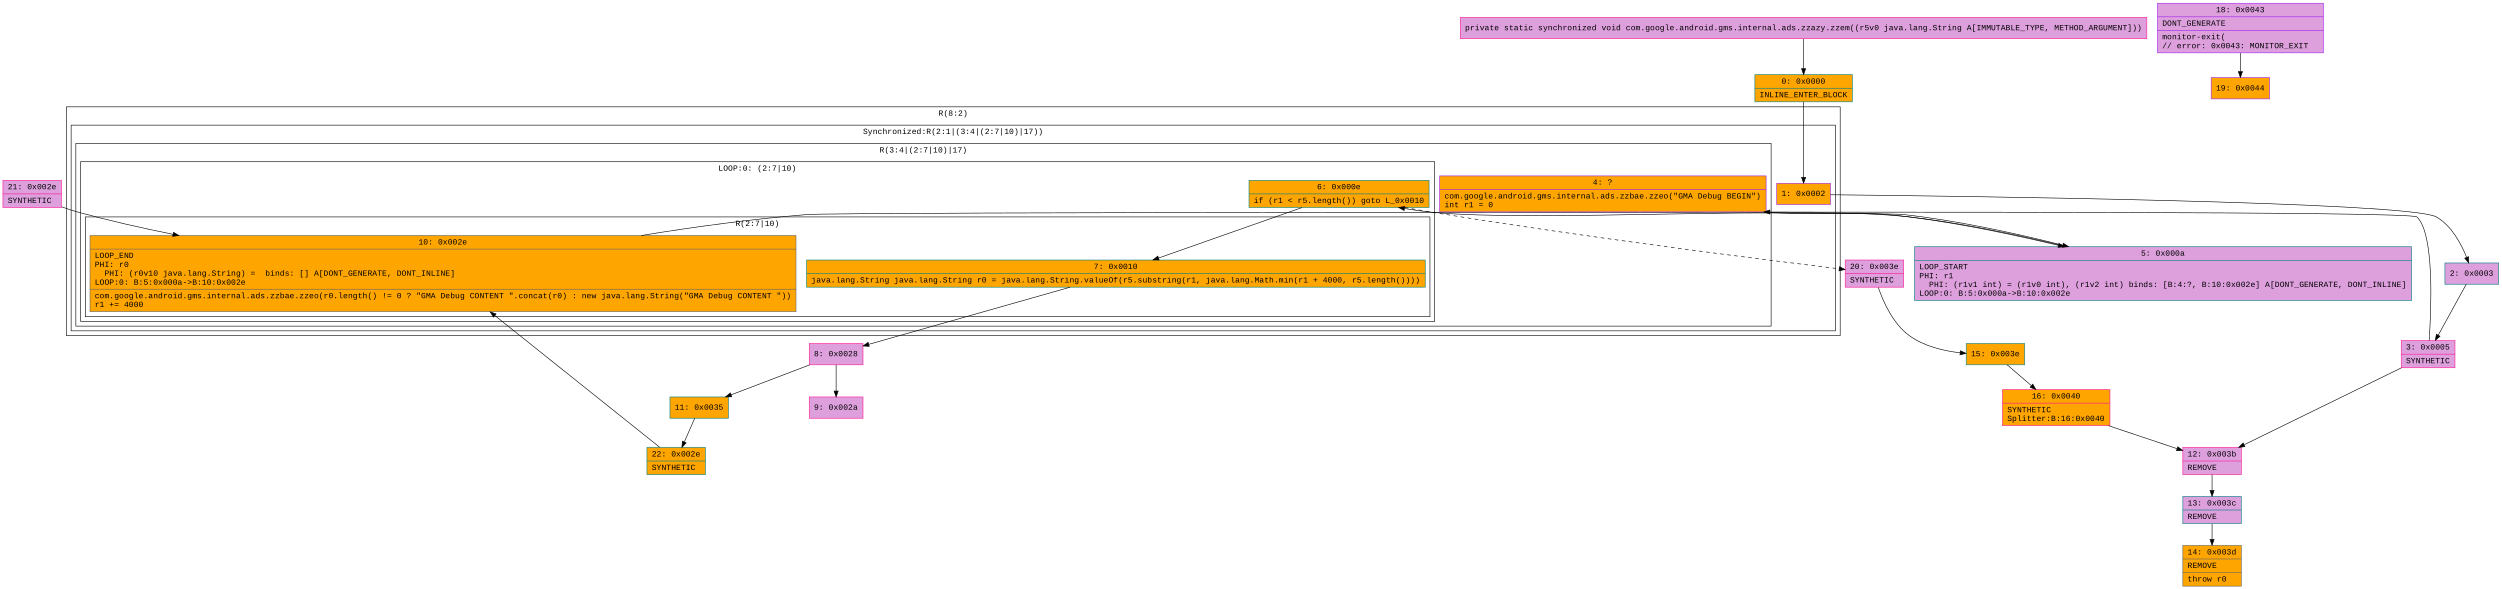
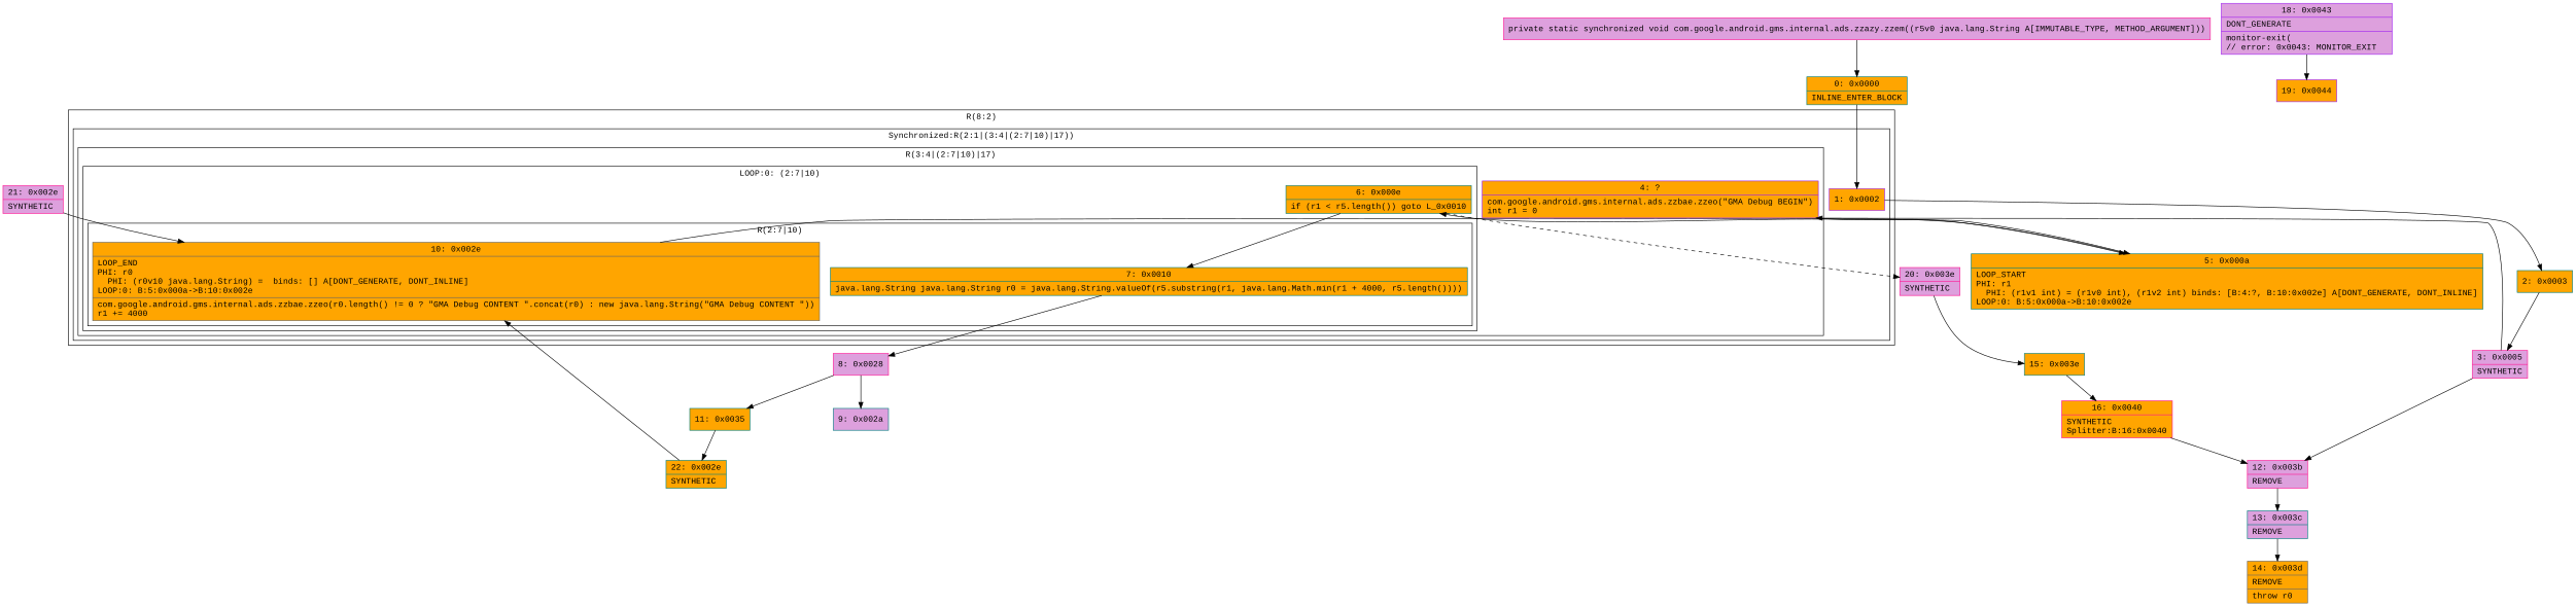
  digraph {
    fontname="Liberation Mono"
    node [color=teal fillcolor=orange fontname="Liberation Mono" shape=record style=filled]
    edge [fontname="Liberation Mono"]
    n1 [label="{7\:\ 0x0010|java.lang.String java.lang.String r0 = java.lang.String.valueOf(r5.substring(r1, java.lang.Math.min(r1 + 4000, r5.length())))\l}"]
    n2 [color=gray40 label="{10\:\ 0x002e|LOOP_END\lPHI: r0 \l  PHI: (r0v10 java.lang.String) =  binds: [] A[DONT_GENERATE, DONT_INLINE]\lLOOP:0: B:5:0x000a\-\>B:10:0x002e\l|com.google.android.gms.internal.ads.zzbae.zzeo(r0.length() != 0 ? \"GMA Debug CONTENT \".concat(r0) : new java.lang.String(\"GMA Debug CONTENT \"))\lr1 += 4000\l}"]
    n3 [label="{6\:\ 0x000e|if (r1 \< r5.length()) goto L_0x0010\l}"]
    n4 [color=purple label="{4\:\ ?|com.google.android.gms.internal.ads.zzbae.zzeo(\"GMA Debug BEGIN\")\lint r1 = 0\l}"]
    n5 [color=purple label="{1\:\ 0x0002}"]
    n6 [color=deeppink fillcolor=plum label="{8\:\ 0x0028}"]
-   n7 [fillcolor=plum label="{5\:\ 0x000a|LOOP_START\lPHI: r1 \l  PHI: (r1v1 int) = (r1v0 int), (r1v2 int) binds: [B:4:?, B:10:0x002e] A[DONT_GENERATE, DONT_INLINE]\lLOOP:0: B:5:0x000a\-\>B:10:0x002e\l}"]
+   n7 [label="{5\:\ 0x000a|LOOP_START\lPHI: r1 \l  PHI: (r1v1 int) = (r1v0 int), (r1v2 int) binds: [B:4:?, B:10:0x002e] A[DONT_GENERATE, DONT_INLINE]\lLOOP:0: B:5:0x000a\-\>B:10:0x002e\l}"]
    n8 [color=deeppink fillcolor=plum label="{20\:\ 0x003e|SYNTHETIC\l}"]
-   n9 [fillcolor=plum label="{2\:\ 0x0003}"]
+   n9 [label="{2\:\ 0x0003}"]
    n10 [color=deeppink fillcolor=plum label="{3\:\ 0x0005|SYNTHETIC\l}"]
    n11 [label="{15\:\ 0x003e}"]
-   n12 [color=deeppink fillcolor=plum label="{9\:\ 0x002a}"]
+   n12 [fillcolor=plum label="{9\:\ 0x002a}"]
    n13 [label="{11\:\ 0x0035}"]
    n14 [color=deeppink fillcolor=plum label="{12\:\ 0x003b|REMOVE\l}"]
    n15 [fillcolor=plum label="{13\:\ 0x003c|REMOVE\l}"]
    n16 [color=purple fillcolor=plum label="{18\:\ 0x0043|DONT_GENERATE\l|monitor\-exit(\l\/\/ error: 0x0043: MONITOR_EXIT  \l}"]
    n17 [color=purple label="{19\:\ 0x0044}"]
    n18 [label="{0\:\ 0x0000|INLINE_ENTER_BLOCK\l}"]
    n19 [label="{22\:\ 0x002e|SYNTHETIC\l}"]
    n20 [color=deeppink fillcolor=plum label="{21\:\ 0x002e|SYNTHETIC\l}"]
    n21 [color=gray40 label="{14\:\ 0x003d|REMOVE\l|throw r0\l}"]
    n22 [color=deeppink label="{16\:\ 0x0040|SYNTHETIC\lSplitter:B:16:0x0040\l}"]
    n23 [color=deeppink fillcolor=plum label="{private static synchronized void com.google.android.gms.internal.ads.zzazy.zzem((r5v0 java.lang.String A[IMMUTABLE_TYPE, METHOD_ARGUMENT])) }"]
    subgraph cluster_1 {
      label="R(8:2)"
      subgraph cluster_2 {
        label="Synchronized:R(2:1|(3:4|(2:7|10)|17))"
        n5
        subgraph cluster_3 {
          label="R(3:4|(2:7|10)|17)"
          n4
          subgraph cluster_4 {
            label="LOOP:0: (2:7|10)"
            n3
            subgraph cluster_5 {
              label="R(2:7|10)"
              n1
              n2
            }
          }
        }
      }
    }
    n1 -> n6
    n2 -> n7
    n3 -> n1
    n3 -> n8 [style=dashed]
    n4 -> n7
    n5 -> n9
    n6 -> n12
    n6 -> n13
    n7 -> n3
    n8 -> n11
    n9 -> n10
    n10 -> n4
    n10 -> n14
    n11 -> n22
    n13 -> n19
    n14 -> n15
    n15 -> n21
    n16 -> n17
    n18 -> n5
    n19 -> n2
    n20 -> n2
    n22 -> n14
    n23 -> n18
  }
